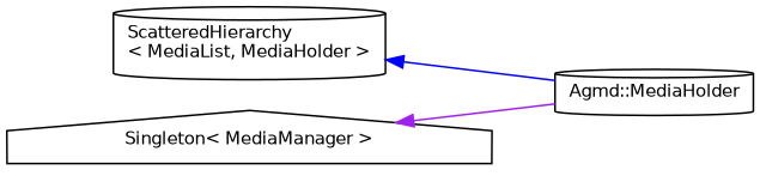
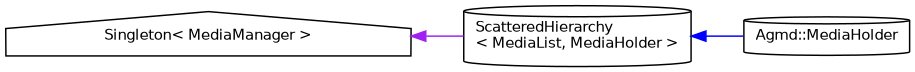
  digraph {
    rankdir=LR
    node [color=black fillcolor=white fontname=Helvetica fontsize=10 shape=cylinder style=filled]
    edge [dir=back fontname=Helvetica fontsize=10 labelfontname=Helvetica labelfontsize=10 style=solid]
    n1 [height=0.2 label="ScatteredHierarchy\l\< MediaList, MediaHolder \>" width=0.4]
    n2 [height=0.2 label="Agmd::MediaHolder" width=0.4]
    n3 [height=0.2 label="Singleton\< MediaManager \>" shape=house width=0.4]
    n1 -> n2 [color=blue]
-   n3 -> n2 [color=purple]
+   n3 -> n1 [color=purple]
  }
